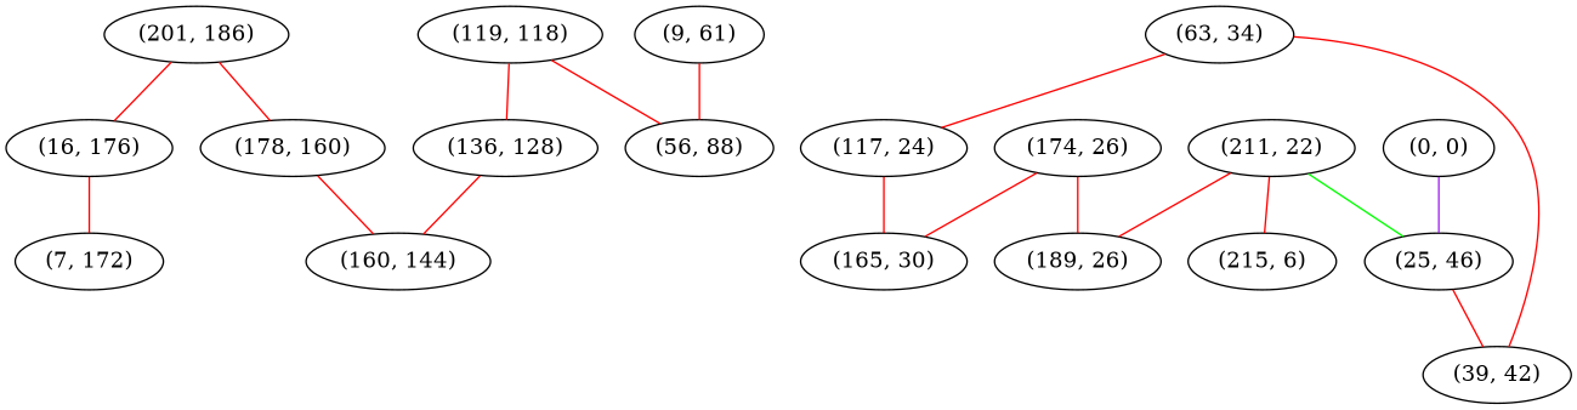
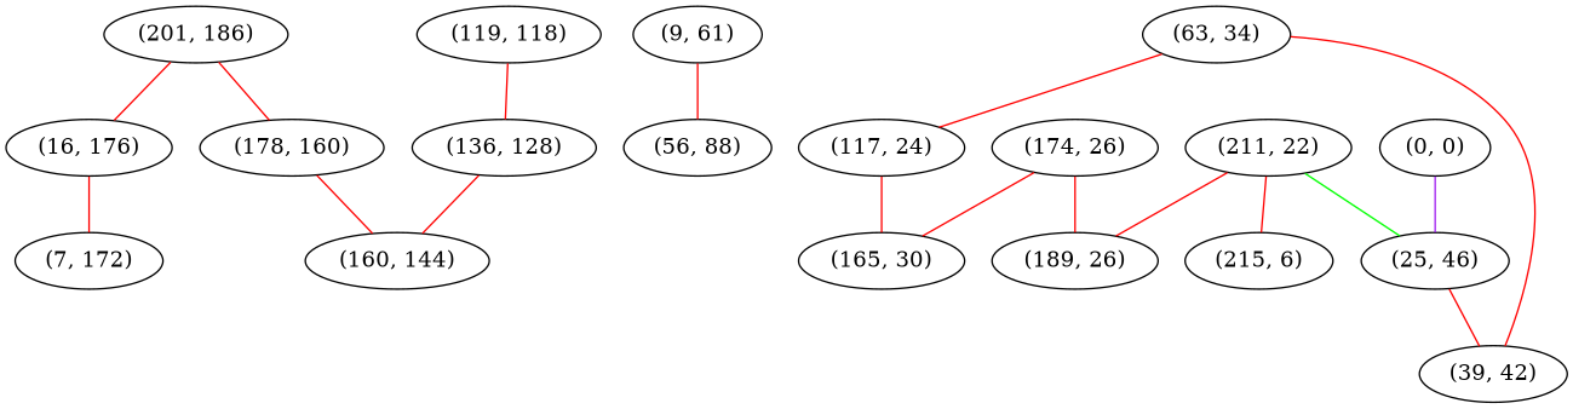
  graph {
    edge [color=red weight=1]
    "(201, 186)"
    "(178, 160)"
    "(16, 176)"
    "(160, 144)"
    "(7, 172)"
    n6 [label="(117, 24)"]
    "(63, 34)"
    "(39, 42)"
    "(165, 30)"
    "(119, 118)"
    "(136, 128)"
    "(56, 88)"
    "(174, 26)"
    "(189, 26)"
    "(0, 0)"
    "(25, 46)"
    "(9, 61)"
    "(211, 22)"
    "(215, 6)"
    "(201, 186)" -- "(178, 160)"
    "(201, 186)" -- "(16, 176)"
    "(178, 160)" -- "(160, 144)"
    "(16, 176)" -- "(7, 172)"
    n6 -- "(165, 30)"
    "(63, 34)" -- n6
    "(63, 34)" -- "(39, 42)"
    "(119, 118)" -- "(136, 128)"
-   "(119, 118)" -- "(56, 88)"
    "(136, 128)" -- "(160, 144)"
    "(174, 26)" -- "(165, 30)"
    "(174, 26)" -- "(189, 26)"
    "(0, 0)" -- "(25, 46)" [color=purple weight=4]
    "(25, 46)" -- "(39, 42)"
    "(9, 61)" -- "(56, 88)"
    "(211, 22)" -- "(189, 26)"
    "(211, 22)" -- "(25, 46)" [color=green weight=2]
    "(211, 22)" -- "(215, 6)"
  }
